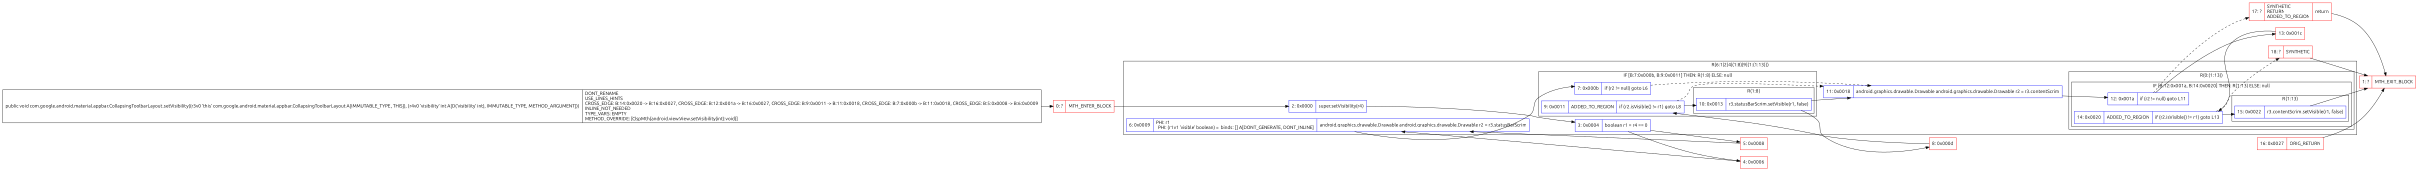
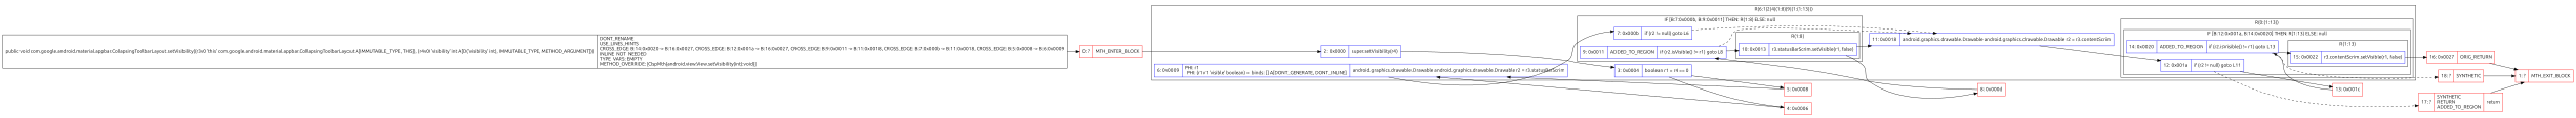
  digraph {
    fontname=Ubuntu
    rankdir=LR
    node [color=blue fontname=Ubuntu shape=record]
    edge [fontname=Ubuntu]
    n1 [label="{10\:\ 0x0013|r3.statusBarScrim.setVisible(r1, false)\l}"]
    n2 [label="{7\:\ 0x000b|if (r2 != null) goto L6\l}"]
    n3 [label="{9\:\ 0x0011|ADDED_TO_REGION\l|if (r2.isVisible() != r1) goto L8\l}"]
    n4 [label="{15\:\ 0x0022|r3.contentScrim.setVisible(r1, false)\l}"]
    n5 [label="{12\:\ 0x001a|if (r2 != null) goto L11\l}"]
    n6 [label="{14\:\ 0x0020|ADDED_TO_REGION\l|if (r2.isVisible() != r1) goto L13\l}"]
    n7 [label="{2\:\ 0x0000|super.setVisibility(r4)\l}"]
    n8 [label="{3\:\ 0x0004|boolean r1 = r4 == 0\l}"]
    n9 [label="{6\:\ 0x0009|PHI: r1 \l  PHI: (r1v1 'visible' boolean) =  binds: [] A[DONT_GENERATE, DONT_INLINE]\l|android.graphics.drawable.Drawable android.graphics.drawable.Drawable r2 = r3.statusBarScrim\l}"]
    n10 [label="{11\:\ 0x0018|android.graphics.drawable.Drawable android.graphics.drawable.Drawable r2 = r3.contentScrim\l}"]
    n11 [color=red label="{8\:\ 0x000d}"]
    n12 [color=red label="{16\:\ 0x0027|ORIG_RETURN\l}"]
    n13 [color=red label="{13\:\ 0x001c}"]
    n14 [color=red label="{17\:\ ?|SYNTHETIC\lRETURN\lADDED_TO_REGION\l|return\l}"]
    n15 [color=red label="{18\:\ ?|SYNTHETIC\l}"]
    n16 [color=red label="{4\:\ 0x0006}"]
    n17 [color=red label="{5\:\ 0x0008}"]
    n18 [color=red label="{1\:\ ?|MTH_EXIT_BLOCK\l}"]
    n19 [color=red label="{0\:\ ?|MTH_ENTER_BLOCK\l}"]
    n20 [label="{public void com.google.android.material.appbar.CollapsingToolbarLayout.setVisibility((r3v0 'this' com.google.android.material.appbar.CollapsingToolbarLayout A[IMMUTABLE_TYPE, THIS]), (r4v0 'visibility' int A[D('visibility' int), IMMUTABLE_TYPE, METHOD_ARGUMENT]))  | DONT_RENAME\lUSE_LINES_HINTS\lCROSS_EDGE: B:14:0x0020 \-\> B:16:0x0027, CROSS_EDGE: B:12:0x001a \-\> B:16:0x0027, CROSS_EDGE: B:9:0x0011 \-\> B:11:0x0018, CROSS_EDGE: B:7:0x000b \-\> B:11:0x0018, CROSS_EDGE: B:5:0x0008 \-\> B:6:0x0009\lINLINE_NOT_NEEDED\lTYPE_VARS: EMPTY\lMETHOD_OVERRIDE: [ClspMth\{android.view.View.setVisibility(int):void\}]\l}" color=""]
    subgraph cluster_1 {
      label="R(6:1|2|4|(1:8)|9|(1:(1:13)))"
      n7
      n8
      n9
      n10
      subgraph cluster_2 {
        label="IF [B:7:0x000b, B:9:0x0011] THEN: R(1:8) ELSE: null"
        n2
        n3
        subgraph cluster_3 {
          label="R(1:8)"
          n1
        }
      }
      subgraph cluster_4 {
        label="R(0:(1:13))"
        subgraph cluster_5 {
          label="IF [B:12:0x001a, B:14:0x0020] THEN: R(1:13) ELSE: null"
          n5
          n6
          subgraph cluster_6 {
            label="R(1:13)"
            n4
          }
        }
      }
    }
    n1 -> n10
    n1 -> n11
    n2 -> n10 [style=dashed]
    n3 -> n1
    n3 -> n10 [style=dashed]
-   n4 -> n18
+   n4 -> n12
    n5 -> n13
    n5 -> n14 [style=dashed]
    n6 -> n4
    n6 -> n15 [style=dashed]
    n7 -> n8
    n8 -> n16
    n8 -> n17
    n9 -> n2
    n10 -> n5
    n11 -> n3
    n12 -> n18
    n13 -> n6
    n14 -> n18
    n15 -> n18
    n16 -> n9
    n17 -> n9
    n19 -> n7
    n20 -> n19
  }
